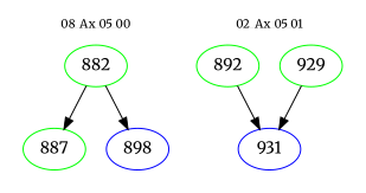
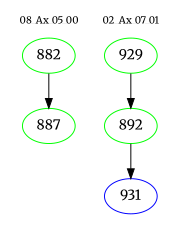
  digraph {
    fontname=Merriweather
    node [color=green fontname=Merriweather]
    edge [color=black fontname=Merriweather]
    n1 [label=887]
    n2 [label=882]
-   n3 [color=blue label=898]
    n4 [label=929]
    n5 [label=892]
    n6 [color=blue label=931]
    subgraph cluster_1 {
      color=white
      fontsize=10
      label="08_Ax_05_00"
      n1
      n2
-     n3
    }
    subgraph cluster_2 {
      color=white
      fontsize=10
-     label="02_Ax_05_01"
+     label="02_Ax_07_01"
      n4
      n5
      n6
    }
    n2 -> n1
-   n2 -> n3
-   n4 -> n6
+   n4 -> n5
    n5 -> n6
  }
